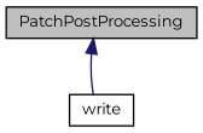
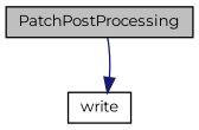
  digraph {
    rankdir=TB
    fontname=Montserrat
    node [color=black fontname=Montserrat fontsize=10 shape=record]
    n1 [fillcolor=grey75 fontcolor=black height=0.2 label=PatchPostProcessing style=filled width=0.4]
    n2 [height=0.2 label=write width=0.4]
-   n1 -> n2 [color=midnightblue dir=back fontname=Montserrat fontsize=10 labelfontname=FreeSans labelfontsize=10 style=solid]
+   n2 -> n1 [color=midnightblue dir=back fontname=Montserrat fontsize=10 labelfontname=FreeSans labelfontsize=10 style=solid]
  }
